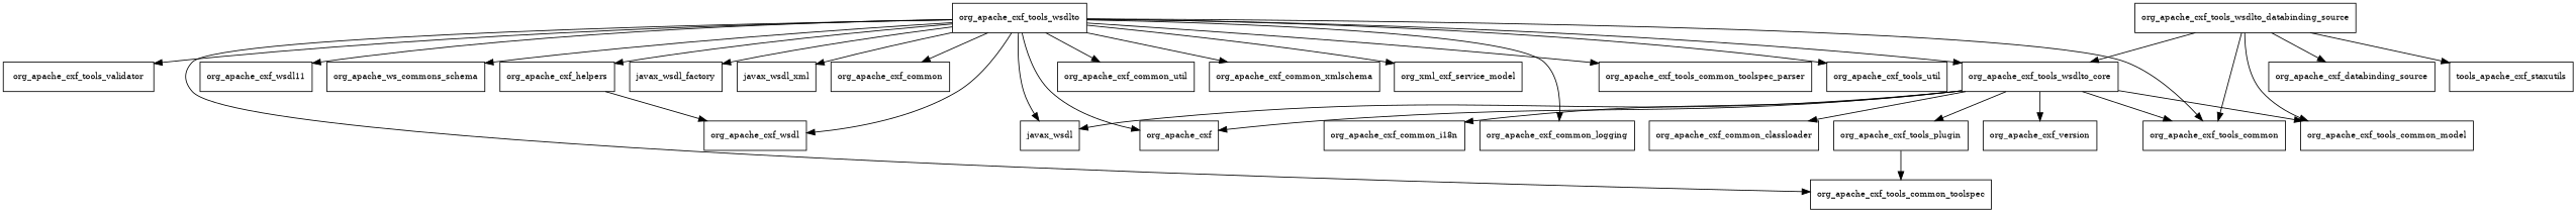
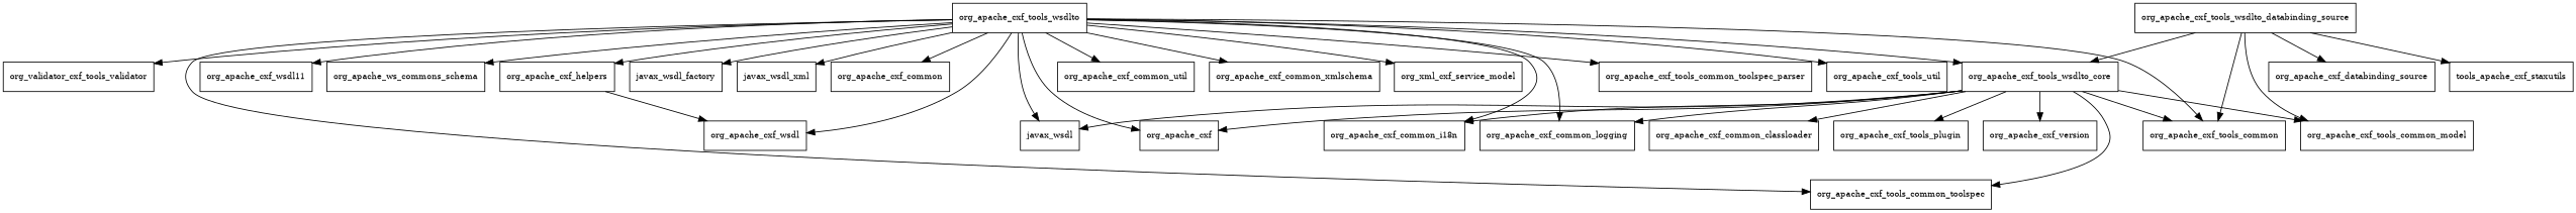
  digraph {
    node [fontsize=10.0 shape=box]
    org_apache_cxf_tools_wsdlto
    javax_wsdl
    javax_wsdl_factory
    javax_wsdl_xml
    org_apache_cxf
    org_apache_cxf_common
    org_apache_cxf_common_i18n
    org_apache_cxf_common_logging
    org_apache_cxf_common_util
    org_apache_cxf_common_xmlschema
    org_apache_cxf_helpers
    n12 [label=org_xml_cxf_service_model]
    org_apache_cxf_tools_common
    org_apache_cxf_tools_common_toolspec
    org_apache_cxf_tools_common_toolspec_parser
    org_apache_cxf_tools_util
-   org_apache_cxf_tools_validator
+   org_apache_cxf_tools_validator [label=org_validator_cxf_tools_validator]
    org_apache_cxf_tools_wsdlto_core
    org_apache_cxf_wsdl
    org_apache_cxf_wsdl11
    org_apache_ws_commons_schema
    org_apache_cxf_common_classloader
    org_apache_cxf_tools_common_model
    org_apache_cxf_tools_plugin
    org_apache_cxf_version
    org_apache_cxf_tools_wsdlto_databinding_source
    org_apache_cxf_databinding_source
    n28 [label=tools_apache_cxf_staxutils]
    org_apache_cxf_tools_wsdlto -> javax_wsdl
    org_apache_cxf_tools_wsdlto -> javax_wsdl_factory
    org_apache_cxf_tools_wsdlto -> javax_wsdl_xml
    org_apache_cxf_tools_wsdlto -> org_apache_cxf
    org_apache_cxf_tools_wsdlto -> org_apache_cxf_common
+   org_apache_cxf_tools_wsdlto -> org_apache_cxf_common_i18n
    org_apache_cxf_tools_wsdlto -> org_apache_cxf_common_logging
    org_apache_cxf_tools_wsdlto -> org_apache_cxf_common_util
    org_apache_cxf_tools_wsdlto -> org_apache_cxf_common_xmlschema
    org_apache_cxf_tools_wsdlto -> org_apache_cxf_helpers
    org_apache_cxf_tools_wsdlto -> n12
    org_apache_cxf_tools_wsdlto -> org_apache_cxf_tools_common
    org_apache_cxf_tools_wsdlto -> org_apache_cxf_tools_common_toolspec
    org_apache_cxf_tools_wsdlto -> org_apache_cxf_tools_common_toolspec_parser
    org_apache_cxf_tools_wsdlto -> org_apache_cxf_tools_util
    org_apache_cxf_tools_wsdlto -> org_apache_cxf_tools_validator
    org_apache_cxf_tools_wsdlto -> org_apache_cxf_tools_wsdlto_core
    org_apache_cxf_tools_wsdlto -> org_apache_cxf_wsdl
    org_apache_cxf_tools_wsdlto -> org_apache_cxf_wsdl11
    org_apache_cxf_tools_wsdlto -> org_apache_ws_commons_schema
    org_apache_cxf_helpers -> org_apache_cxf_wsdl
    org_apache_cxf_tools_wsdlto_core -> javax_wsdl
    org_apache_cxf_tools_wsdlto_core -> org_apache_cxf
    org_apache_cxf_tools_wsdlto_core -> org_apache_cxf_common_i18n
+   org_apache_cxf_tools_wsdlto_core -> org_apache_cxf_common_logging
    org_apache_cxf_tools_wsdlto_core -> org_apache_cxf_tools_common
-   org_apache_cxf_tools_plugin -> org_apache_cxf_tools_common_toolspec
+   org_apache_cxf_tools_wsdlto_core -> org_apache_cxf_tools_common_toolspec
    org_apache_cxf_tools_wsdlto_core -> org_apache_cxf_common_classloader
    org_apache_cxf_tools_wsdlto_core -> org_apache_cxf_tools_common_model
    org_apache_cxf_tools_wsdlto_core -> org_apache_cxf_tools_plugin
    org_apache_cxf_tools_wsdlto_core -> org_apache_cxf_version
    org_apache_cxf_tools_wsdlto_databinding_source -> org_apache_cxf_tools_common
    org_apache_cxf_tools_wsdlto_databinding_source -> org_apache_cxf_tools_wsdlto_core
    org_apache_cxf_tools_wsdlto_databinding_source -> org_apache_cxf_tools_common_model
    org_apache_cxf_tools_wsdlto_databinding_source -> org_apache_cxf_databinding_source
    org_apache_cxf_tools_wsdlto_databinding_source -> n28
  }
